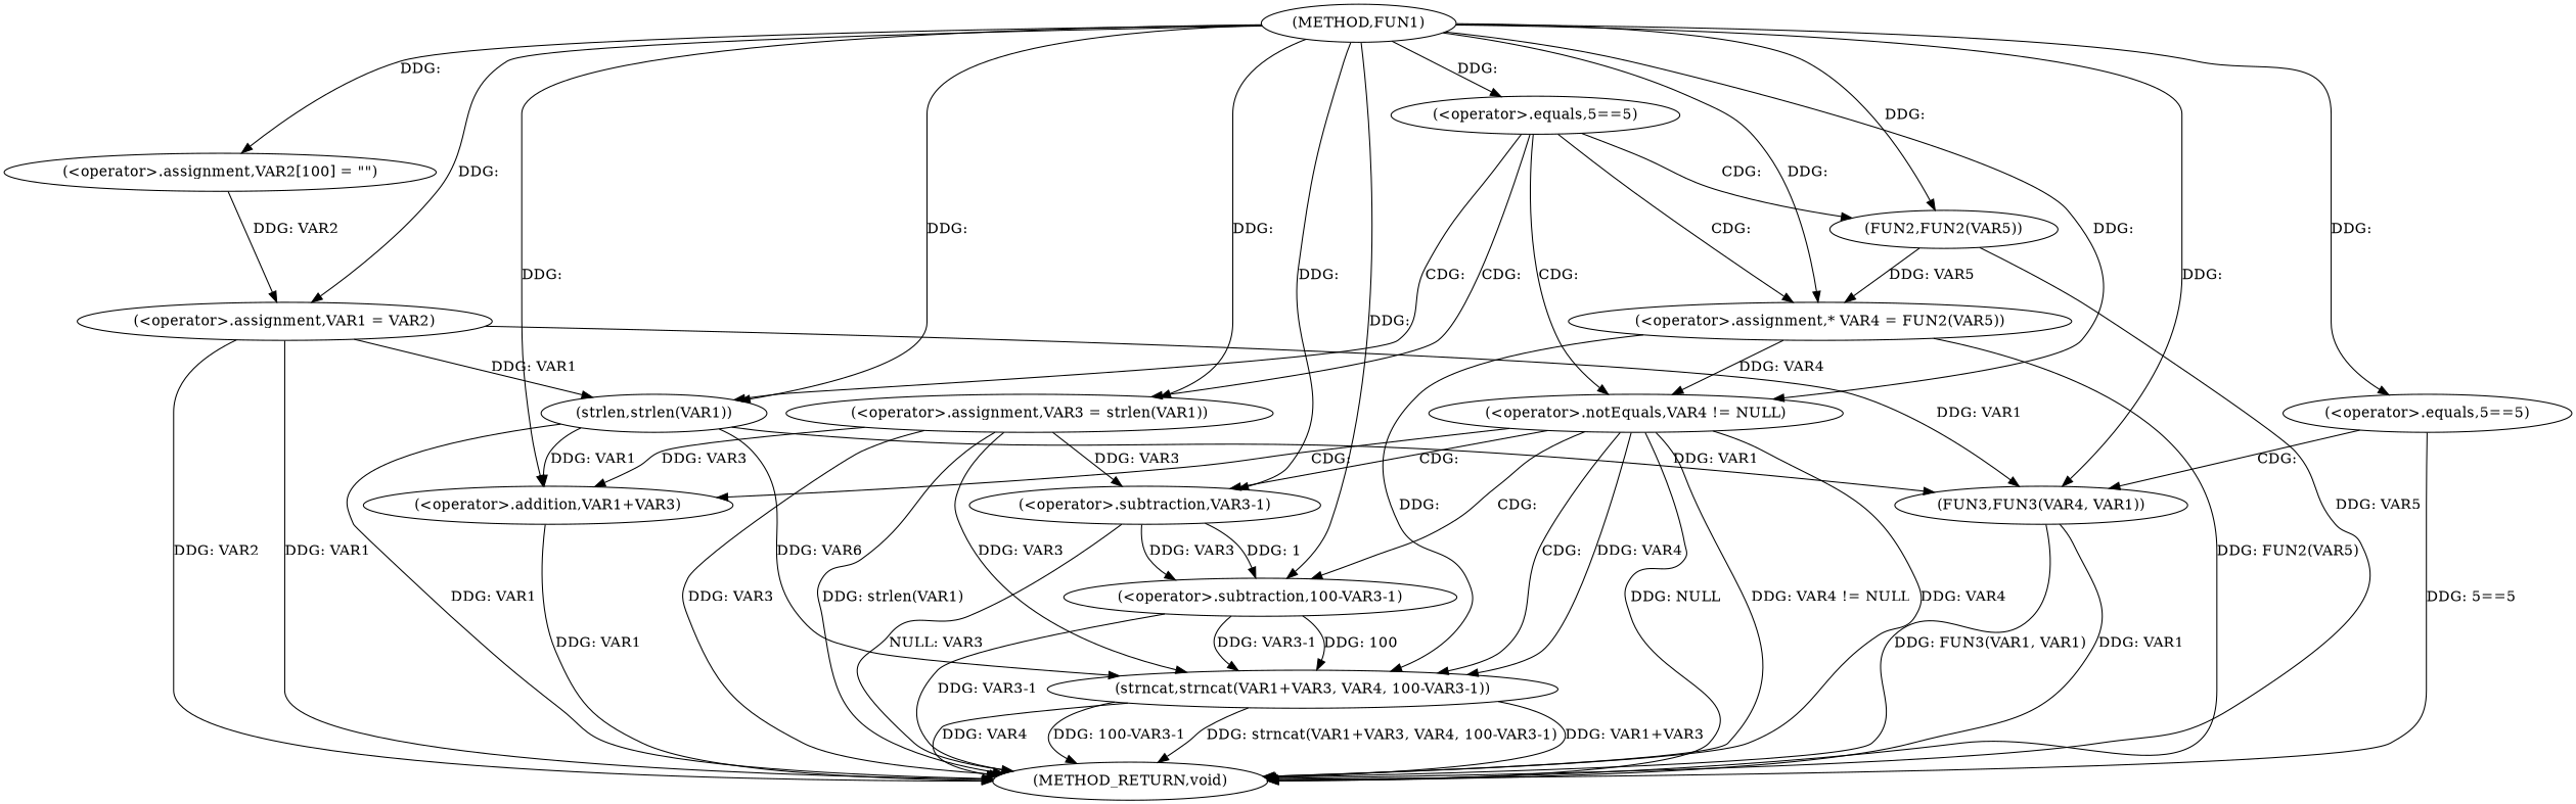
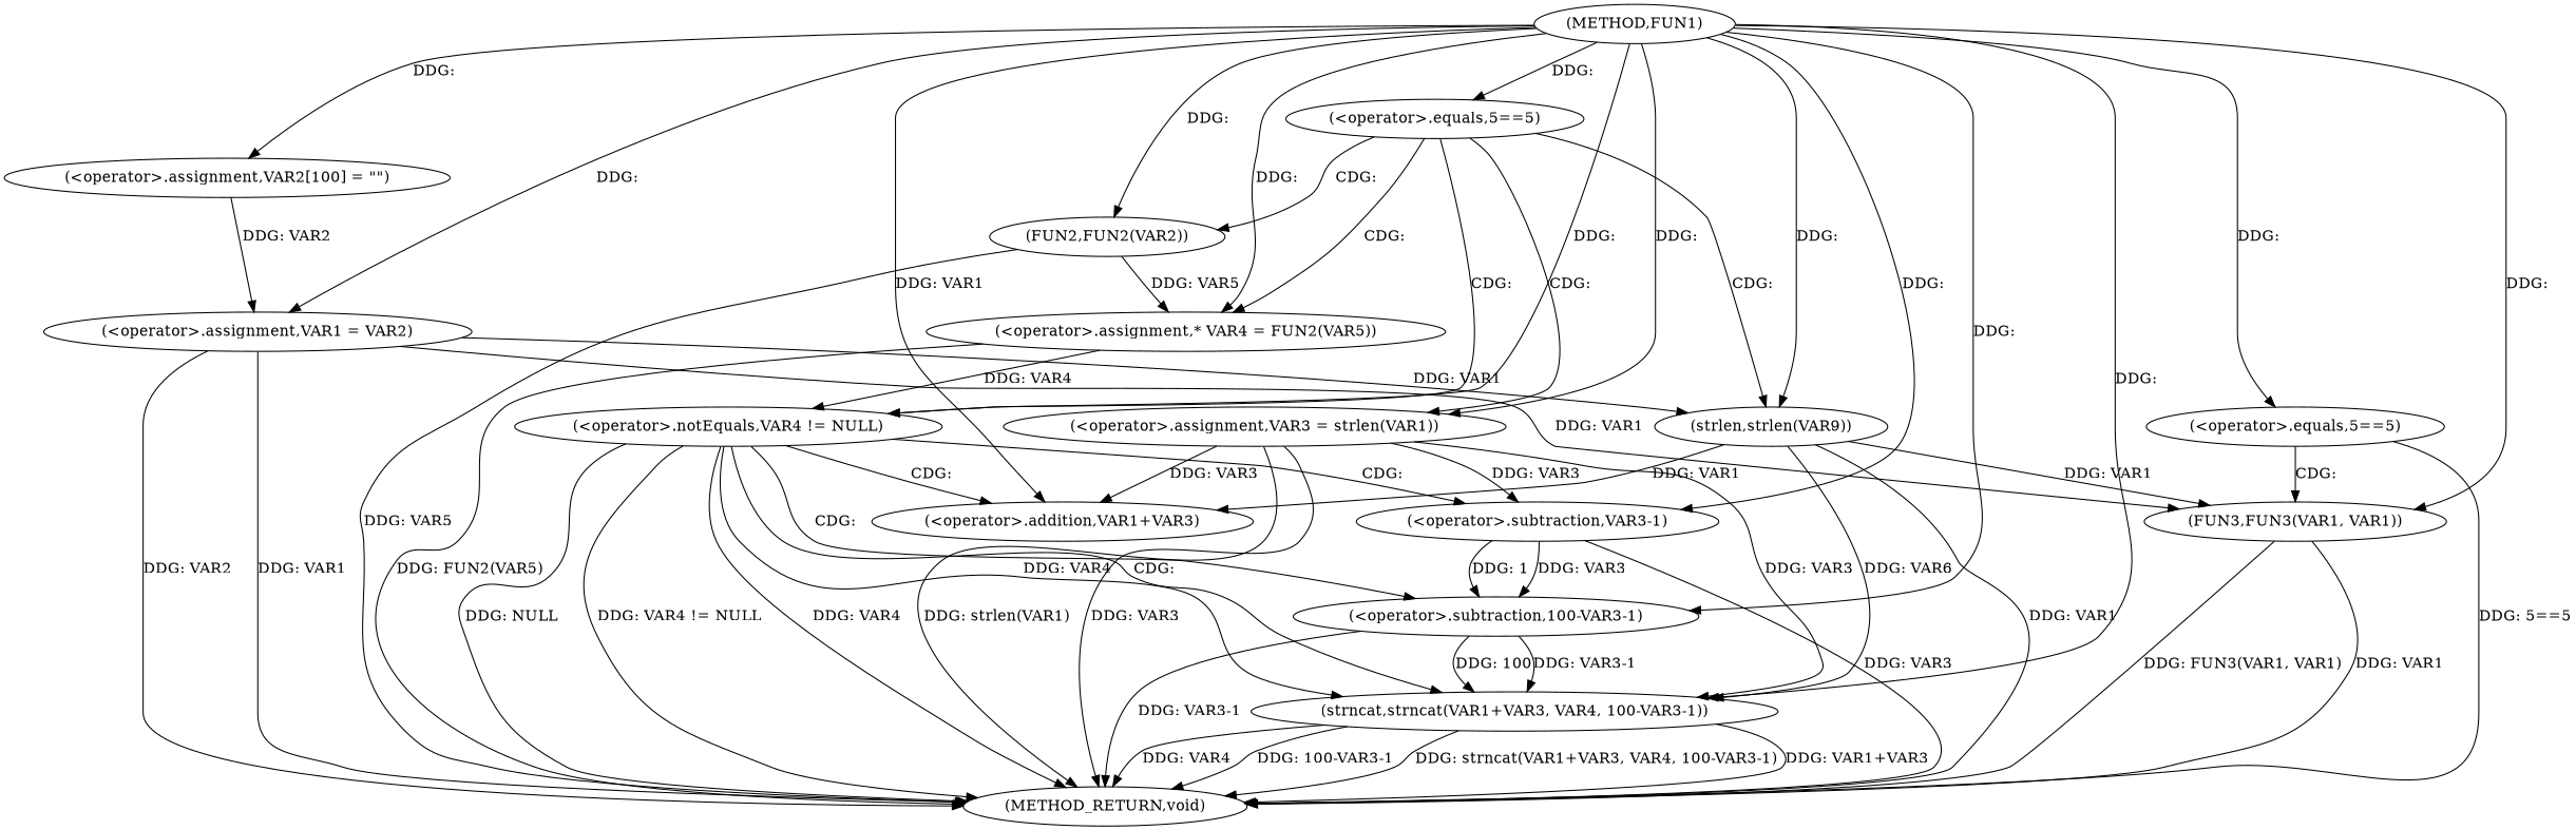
  digraph {
    n1 [label="(METHOD,FUN1)"]
    n2 [label="(<operator>.assignment,VAR2[100] = \"\")"]
    n3 [label="(<operator>.assignment,VAR1 = VAR2)"]
    n4 [label="(<operator>.equals,5==5)"]
    n5 [label="(<operator>.assignment,VAR3 = strlen(VAR1))"]
-   n6 [label="(strlen,strlen(VAR1))"]
+   n6 [label="(strlen,strlen(VAR9))"]
    n7 [label="(<operator>.assignment,* VAR4 = FUN2(VAR5))"]
-   n8 [label="(FUN2,FUN2(VAR5))"]
+   n8 [label="(FUN2,FUN2(VAR2))"]
    n9 [label="(<operator>.notEquals,VAR4 != NULL)"]
    n10 [label="(strncat,strncat(VAR1+VAR3, VAR4, 100-VAR3-1))"]
    n11 [label="(<operator>.addition,VAR1+VAR3)"]
    n12 [label="(<operator>.subtraction,100-VAR3-1)"]
    n13 [label="(<operator>.subtraction,VAR3-1)"]
    n14 [label="(<operator>.equals,5==5)"]
-   n15 [label="(FUN3,FUN3(VAR4, VAR1))"]
+   n15 [label="(FUN3,FUN3(VAR1, VAR1))"]
    n16 [label="(METHOD_RETURN,void)"]
    n1 -> n2 [label="DDG: "]
    n1 -> n3 [label="DDG: "]
    n1 -> n4 [label="DDG: "]
    n1 -> n5 [label="DDG: "]
    n1 -> n6 [label="DDG: "]
    n1 -> n7 [label="DDG: "]
    n1 -> n8 [label="DDG: "]
    n1 -> n9 [label="DDG: "]
-   n7 -> n10 [label="DDG: "]
-   n1 -> n11 [label="DDG: "]
+   n1 -> n10 [label="DDG: "]
+   n1 -> n11 [label="DDG: VAR1"]
    n1 -> n12 [label="DDG: "]
    n1 -> n13 [label="DDG: "]
    n1 -> n14 [label="DDG: "]
    n1 -> n15 [label="DDG: "]
    n2 -> n3 [label="DDG: VAR2"]
    n3 -> n6 [label="DDG: VAR1"]
    n3 -> n15 [label="DDG: VAR1"]
    n3 -> n16 [label="DDG: VAR1"]
    n3 -> n16 [label="DDG: VAR2"]
    n4 -> n5 [label="CDG: "]
    n4 -> n6 [label="CDG: "]
    n4 -> n7 [label="CDG: "]
    n4 -> n8 [label="CDG: "]
    n4 -> n9 [label="CDG: "]
    n5 -> n10 [label="DDG: VAR3"]
    n5 -> n11 [label="DDG: VAR3"]
    n5 -> n13 [label="DDG: VAR3"]
    n5 -> n16 [label="DDG: VAR3"]
    n5 -> n16 [label="DDG: strlen(VAR1)"]
    n6 -> n10 [label="DDG: VAR6"]
    n6 -> n11 [label="DDG: VAR1"]
    n6 -> n15 [label="DDG: VAR1"]
    n6 -> n16 [label="DDG: VAR1"]
    n7 -> n9 [label="DDG: VAR4"]
    n7 -> n16 [label="DDG: FUN2(VAR5)"]
    n8 -> n7 [label="DDG: VAR5"]
    n8 -> n16 [label="DDG: VAR5"]
    n9 -> n10 [label="DDG: VAR4"]
    n9 -> n10 [label="CDG: "]
    n9 -> n11 [label="CDG: "]
    n9 -> n12 [label="CDG: "]
    n9 -> n13 [label="CDG: "]
    n9 -> n16 [label="DDG: NULL"]
    n9 -> n16 [label="DDG: VAR4 != NULL"]
    n9 -> n16 [label="DDG: VAR4"]
    n10 -> n16 [label="DDG: VAR1+VAR3"]
    n10 -> n16 [label="DDG: VAR4"]
    n10 -> n16 [label="DDG: 100-VAR3-1"]
    n10 -> n16 [label="DDG: strncat(VAR1+VAR3, VAR4, 100-VAR3-1)"]
-   n11 -> n16 [label="DDG: VAR1"]
    n12 -> n10 [label="DDG: 100"]
    n12 -> n10 [label="DDG: VAR3-1"]
    n12 -> n16 [label="DDG: VAR3-1"]
    n13 -> n12 [label="DDG: VAR3"]
    n13 -> n12 [label="DDG: 1"]
-   n13 -> n16 [label="NULL: VAR3"]
+   n13 -> n16 [label="DDG: VAR3"]
    n14 -> n15 [label="CDG: "]
    n14 -> n16 [label="DDG: 5==5"]
    n15 -> n16 [label="DDG: VAR1"]
    n15 -> n16 [label="DDG: FUN3(VAR1, VAR1)"]
  }
